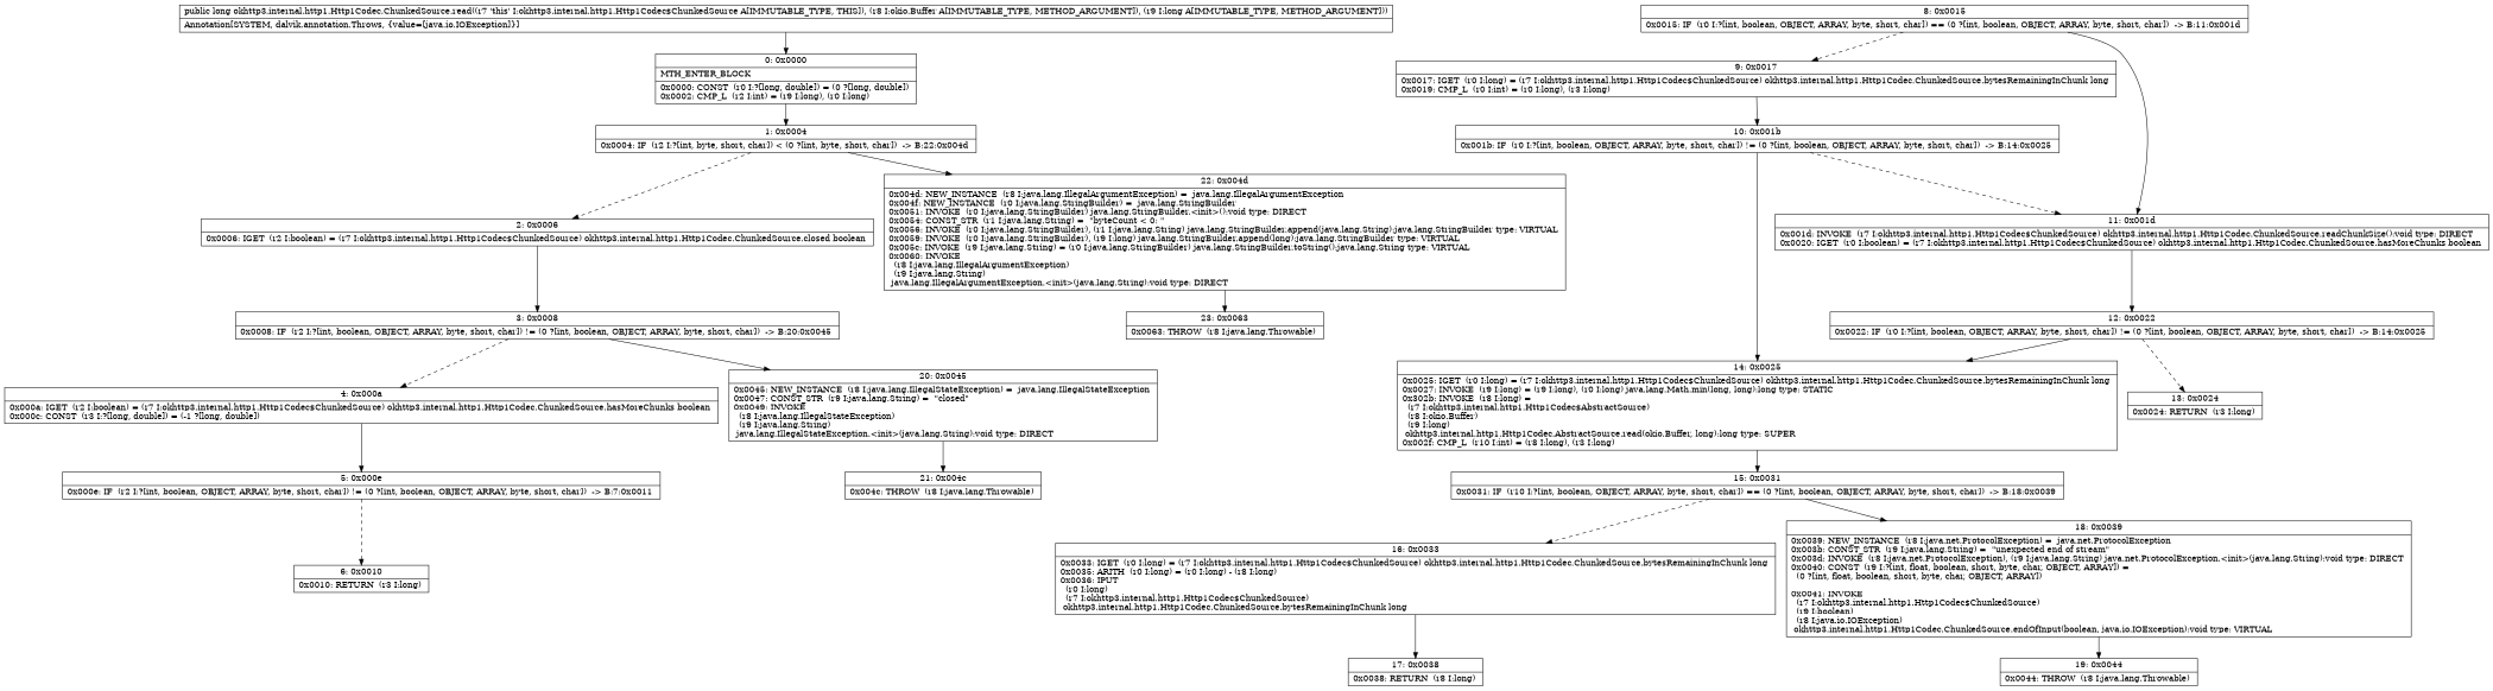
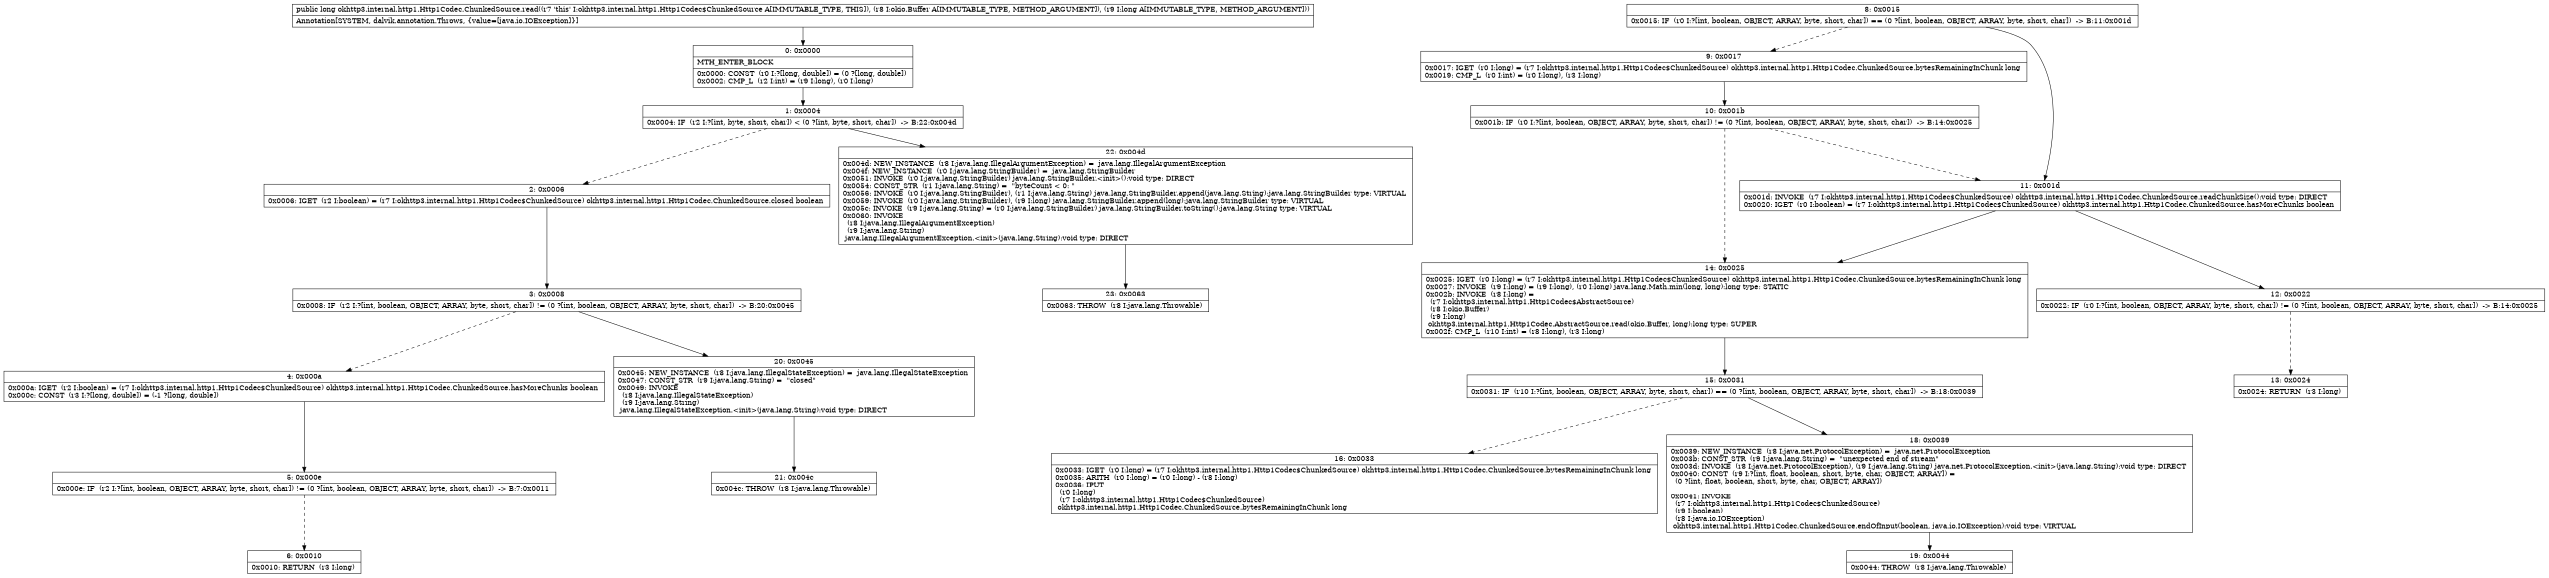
  digraph {
    node [shape=record]
    n1 [label="{0\:\ 0x0000|MTH_ENTER_BLOCK\l|0x0000: CONST  (r0 I:?[long, double]) = (0 ?[long, double]) \l0x0002: CMP_L  (r2 I:int) = (r9 I:long), (r0 I:long) \l}"]
    n2 [label="{1\:\ 0x0004|0x0004: IF  (r2 I:?[int, byte, short, char]) \< (0 ?[int, byte, short, char])  \-\> B:22:0x004d \l}"]
    n3 [label="{2\:\ 0x0006|0x0006: IGET  (r2 I:boolean) = (r7 I:okhttp3.internal.http1.Http1Codec$ChunkedSource) okhttp3.internal.http1.Http1Codec.ChunkedSource.closed boolean \l}"]
    n4 [label="{22\:\ 0x004d|0x004d: NEW_INSTANCE  (r8 I:java.lang.IllegalArgumentException) =  java.lang.IllegalArgumentException \l0x004f: NEW_INSTANCE  (r0 I:java.lang.StringBuilder) =  java.lang.StringBuilder \l0x0051: INVOKE  (r0 I:java.lang.StringBuilder) java.lang.StringBuilder.\<init\>():void type: DIRECT \l0x0054: CONST_STR  (r1 I:java.lang.String) =  \"byteCount \< 0: \" \l0x0056: INVOKE  (r0 I:java.lang.StringBuilder), (r1 I:java.lang.String) java.lang.StringBuilder.append(java.lang.String):java.lang.StringBuilder type: VIRTUAL \l0x0059: INVOKE  (r0 I:java.lang.StringBuilder), (r9 I:long) java.lang.StringBuilder.append(long):java.lang.StringBuilder type: VIRTUAL \l0x005c: INVOKE  (r9 I:java.lang.String) = (r0 I:java.lang.StringBuilder) java.lang.StringBuilder.toString():java.lang.String type: VIRTUAL \l0x0060: INVOKE  \l  (r8 I:java.lang.IllegalArgumentException)\l  (r9 I:java.lang.String)\l java.lang.IllegalArgumentException.\<init\>(java.lang.String):void type: DIRECT \l}"]
    n5 [label="{3\:\ 0x0008|0x0008: IF  (r2 I:?[int, boolean, OBJECT, ARRAY, byte, short, char]) != (0 ?[int, boolean, OBJECT, ARRAY, byte, short, char])  \-\> B:20:0x0045 \l}"]
    n6 [label="{23\:\ 0x0063|0x0063: THROW  (r8 I:java.lang.Throwable) \l}"]
    n7 [label="{4\:\ 0x000a|0x000a: IGET  (r2 I:boolean) = (r7 I:okhttp3.internal.http1.Http1Codec$ChunkedSource) okhttp3.internal.http1.Http1Codec.ChunkedSource.hasMoreChunks boolean \l0x000c: CONST  (r3 I:?[long, double]) = (\-1 ?[long, double]) \l}"]
    n8 [label="{20\:\ 0x0045|0x0045: NEW_INSTANCE  (r8 I:java.lang.IllegalStateException) =  java.lang.IllegalStateException \l0x0047: CONST_STR  (r9 I:java.lang.String) =  \"closed\" \l0x0049: INVOKE  \l  (r8 I:java.lang.IllegalStateException)\l  (r9 I:java.lang.String)\l java.lang.IllegalStateException.\<init\>(java.lang.String):void type: DIRECT \l}"]
    n9 [label="{5\:\ 0x000e|0x000e: IF  (r2 I:?[int, boolean, OBJECT, ARRAY, byte, short, char]) != (0 ?[int, boolean, OBJECT, ARRAY, byte, short, char])  \-\> B:7:0x0011 \l}"]
    n10 [label="{21\:\ 0x004c|0x004c: THROW  (r8 I:java.lang.Throwable) \l}"]
    n11 [label="{6\:\ 0x0010|0x0010: RETURN  (r3 I:long) \l}"]
    n12 [label="{8\:\ 0x0015|0x0015: IF  (r0 I:?[int, boolean, OBJECT, ARRAY, byte, short, char]) == (0 ?[int, boolean, OBJECT, ARRAY, byte, short, char])  \-\> B:11:0x001d \l}"]
    n13 [label="{9\:\ 0x0017|0x0017: IGET  (r0 I:long) = (r7 I:okhttp3.internal.http1.Http1Codec$ChunkedSource) okhttp3.internal.http1.Http1Codec.ChunkedSource.bytesRemainingInChunk long \l0x0019: CMP_L  (r0 I:int) = (r0 I:long), (r3 I:long) \l}"]
    n14 [label="{11\:\ 0x001d|0x001d: INVOKE  (r7 I:okhttp3.internal.http1.Http1Codec$ChunkedSource) okhttp3.internal.http1.Http1Codec.ChunkedSource.readChunkSize():void type: DIRECT \l0x0020: IGET  (r0 I:boolean) = (r7 I:okhttp3.internal.http1.Http1Codec$ChunkedSource) okhttp3.internal.http1.Http1Codec.ChunkedSource.hasMoreChunks boolean \l}"]
    n15 [label="{10\:\ 0x001b|0x001b: IF  (r0 I:?[int, boolean, OBJECT, ARRAY, byte, short, char]) != (0 ?[int, boolean, OBJECT, ARRAY, byte, short, char])  \-\> B:14:0x0025 \l}"]
    n16 [label="{12\:\ 0x0022|0x0022: IF  (r0 I:?[int, boolean, OBJECT, ARRAY, byte, short, char]) != (0 ?[int, boolean, OBJECT, ARRAY, byte, short, char])  \-\> B:14:0x0025 \l}"]
-   n17 [label="{14\:\ 0x0025|0x0025: IGET  (r0 I:long) = (r7 I:okhttp3.internal.http1.Http1Codec$ChunkedSource) okhttp3.internal.http1.Http1Codec.ChunkedSource.bytesRemainingInChunk long \l0x0027: INVOKE  (r9 I:long) = (r9 I:long), (r0 I:long) java.lang.Math.min(long, long):long type: STATIC \l0x302b: INVOKE  (r8 I:long) = \l  (r7 I:okhttp3.internal.http1.Http1Codec$AbstractSource)\l  (r8 I:okio.Buffer)\l  (r9 I:long)\l okhttp3.internal.http1.Http1Codec.AbstractSource.read(okio.Buffer, long):long type: SUPER \l0x002f: CMP_L  (r10 I:int) = (r8 I:long), (r3 I:long) \l}"]
+   n17 [label="{14\:\ 0x0025|0x0025: IGET  (r0 I:long) = (r7 I:okhttp3.internal.http1.Http1Codec$ChunkedSource) okhttp3.internal.http1.Http1Codec.ChunkedSource.bytesRemainingInChunk long \l0x0027: INVOKE  (r9 I:long) = (r9 I:long), (r0 I:long) java.lang.Math.min(long, long):long type: STATIC \l0x002b: INVOKE  (r8 I:long) = \l  (r7 I:okhttp3.internal.http1.Http1Codec$AbstractSource)\l  (r8 I:okio.Buffer)\l  (r9 I:long)\l okhttp3.internal.http1.Http1Codec.AbstractSource.read(okio.Buffer, long):long type: SUPER \l0x002f: CMP_L  (r10 I:int) = (r8 I:long), (r3 I:long) \l}"]
    n18 [label="{15\:\ 0x0031|0x0031: IF  (r10 I:?[int, boolean, OBJECT, ARRAY, byte, short, char]) == (0 ?[int, boolean, OBJECT, ARRAY, byte, short, char])  \-\> B:18:0x0039 \l}"]
    n19 [label="{13\:\ 0x0024|0x0024: RETURN  (r3 I:long) \l}"]
    n20 [label="{16\:\ 0x0033|0x0033: IGET  (r0 I:long) = (r7 I:okhttp3.internal.http1.Http1Codec$ChunkedSource) okhttp3.internal.http1.Http1Codec.ChunkedSource.bytesRemainingInChunk long \l0x0035: ARITH  (r0 I:long) = (r0 I:long) \- (r8 I:long) \l0x0036: IPUT  \l  (r0 I:long)\l  (r7 I:okhttp3.internal.http1.Http1Codec$ChunkedSource)\l okhttp3.internal.http1.Http1Codec.ChunkedSource.bytesRemainingInChunk long \l}"]
    n21 [label="{18\:\ 0x0039|0x0039: NEW_INSTANCE  (r8 I:java.net.ProtocolException) =  java.net.ProtocolException \l0x003b: CONST_STR  (r9 I:java.lang.String) =  \"unexpected end of stream\" \l0x003d: INVOKE  (r8 I:java.net.ProtocolException), (r9 I:java.lang.String) java.net.ProtocolException.\<init\>(java.lang.String):void type: DIRECT \l0x0040: CONST  (r9 I:?[int, float, boolean, short, byte, char, OBJECT, ARRAY]) = \l  (0 ?[int, float, boolean, short, byte, char, OBJECT, ARRAY])\l \l0x0041: INVOKE  \l  (r7 I:okhttp3.internal.http1.Http1Codec$ChunkedSource)\l  (r9 I:boolean)\l  (r8 I:java.io.IOException)\l okhttp3.internal.http1.Http1Codec.ChunkedSource.endOfInput(boolean, java.io.IOException):void type: VIRTUAL \l}"]
-   n22 [label="{17\:\ 0x0038|0x0038: RETURN  (r8 I:long) \l}"]
    n23 [label="{19\:\ 0x0044|0x0044: THROW  (r8 I:java.lang.Throwable) \l}"]
    n24 [label="{public long okhttp3.internal.http1.Http1Codec.ChunkedSource.read((r7 'this' I:okhttp3.internal.http1.Http1Codec$ChunkedSource A[IMMUTABLE_TYPE, THIS]), (r8 I:okio.Buffer A[IMMUTABLE_TYPE, METHOD_ARGUMENT]), (r9 I:long A[IMMUTABLE_TYPE, METHOD_ARGUMENT]))  | Annotation[SYSTEM, dalvik.annotation.Throws, \{value=[java.io.IOException]\}]\l}"]
    n1 -> n2
    n2 -> n3 [style=dashed]
    n2 -> n4
    n3 -> n5
    n4 -> n6
    n5 -> n7 [style=dashed]
    n5 -> n8
    n7 -> n9
    n8 -> n10
    n9 -> n11 [style=dashed]
    n12 -> n13 [style=dashed]
    n12 -> n14
    n13 -> n15
    n14 -> n16
    n15 -> n14 [style=dashed]
-   n15 -> n17
-   n16 -> n17
+   n15 -> n17 [style=dashed]
+   n14 -> n17
    n16 -> n19 [style=dashed]
    n17 -> n18
    n18 -> n20 [style=dashed]
    n18 -> n21
-   n20 -> n22
    n21 -> n23
    n24 -> n1
  }
